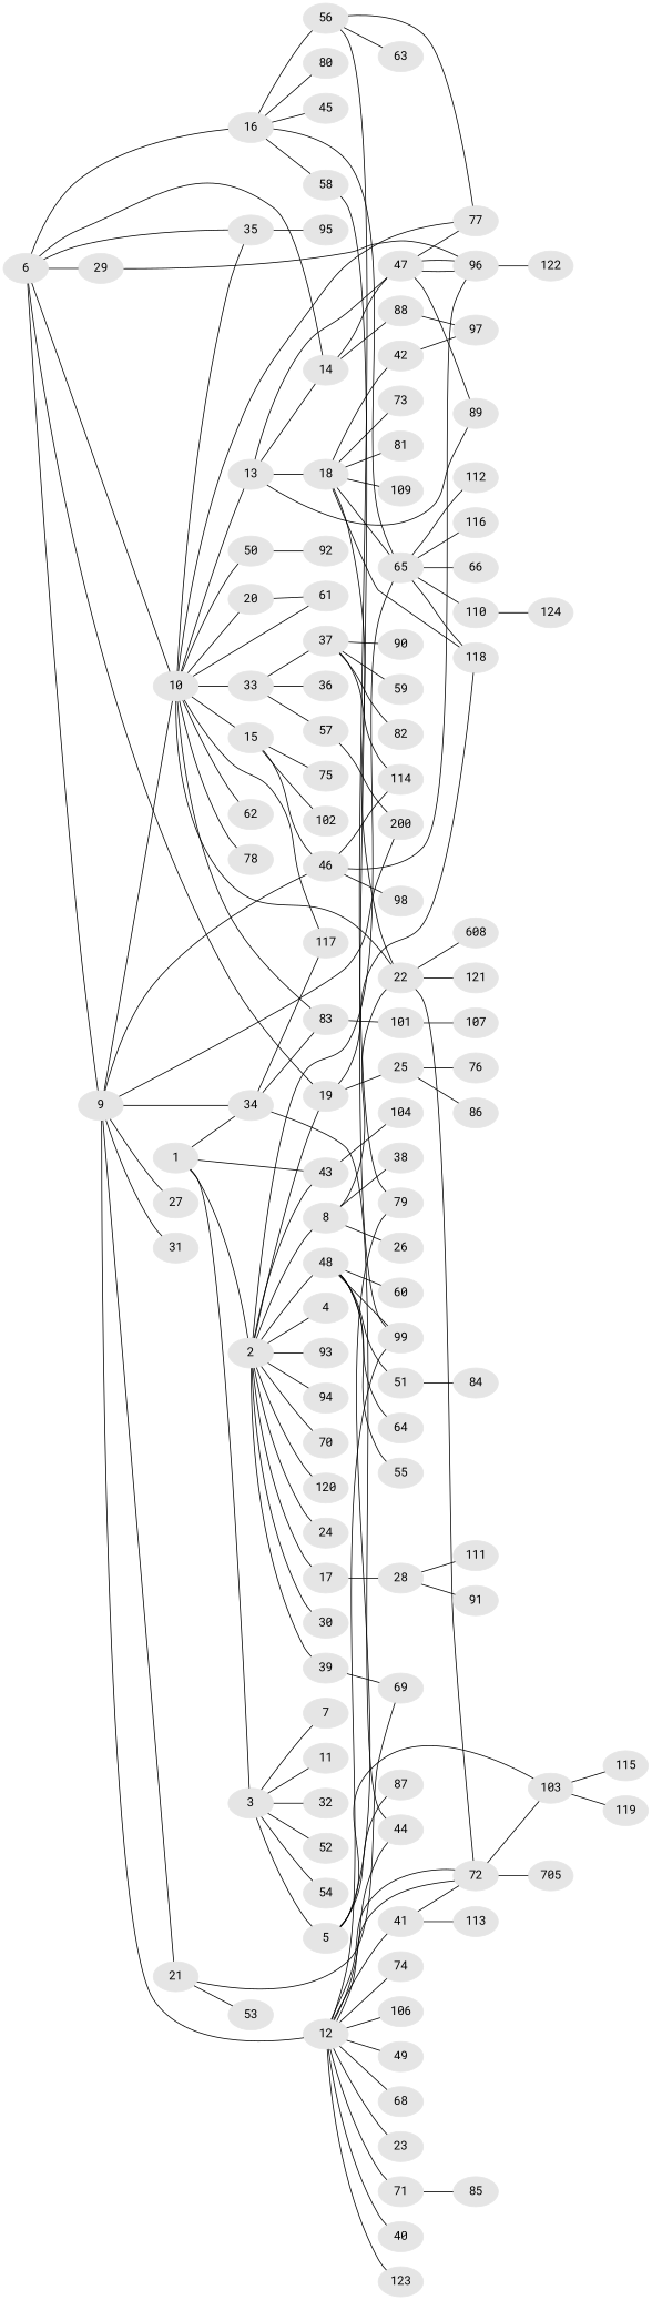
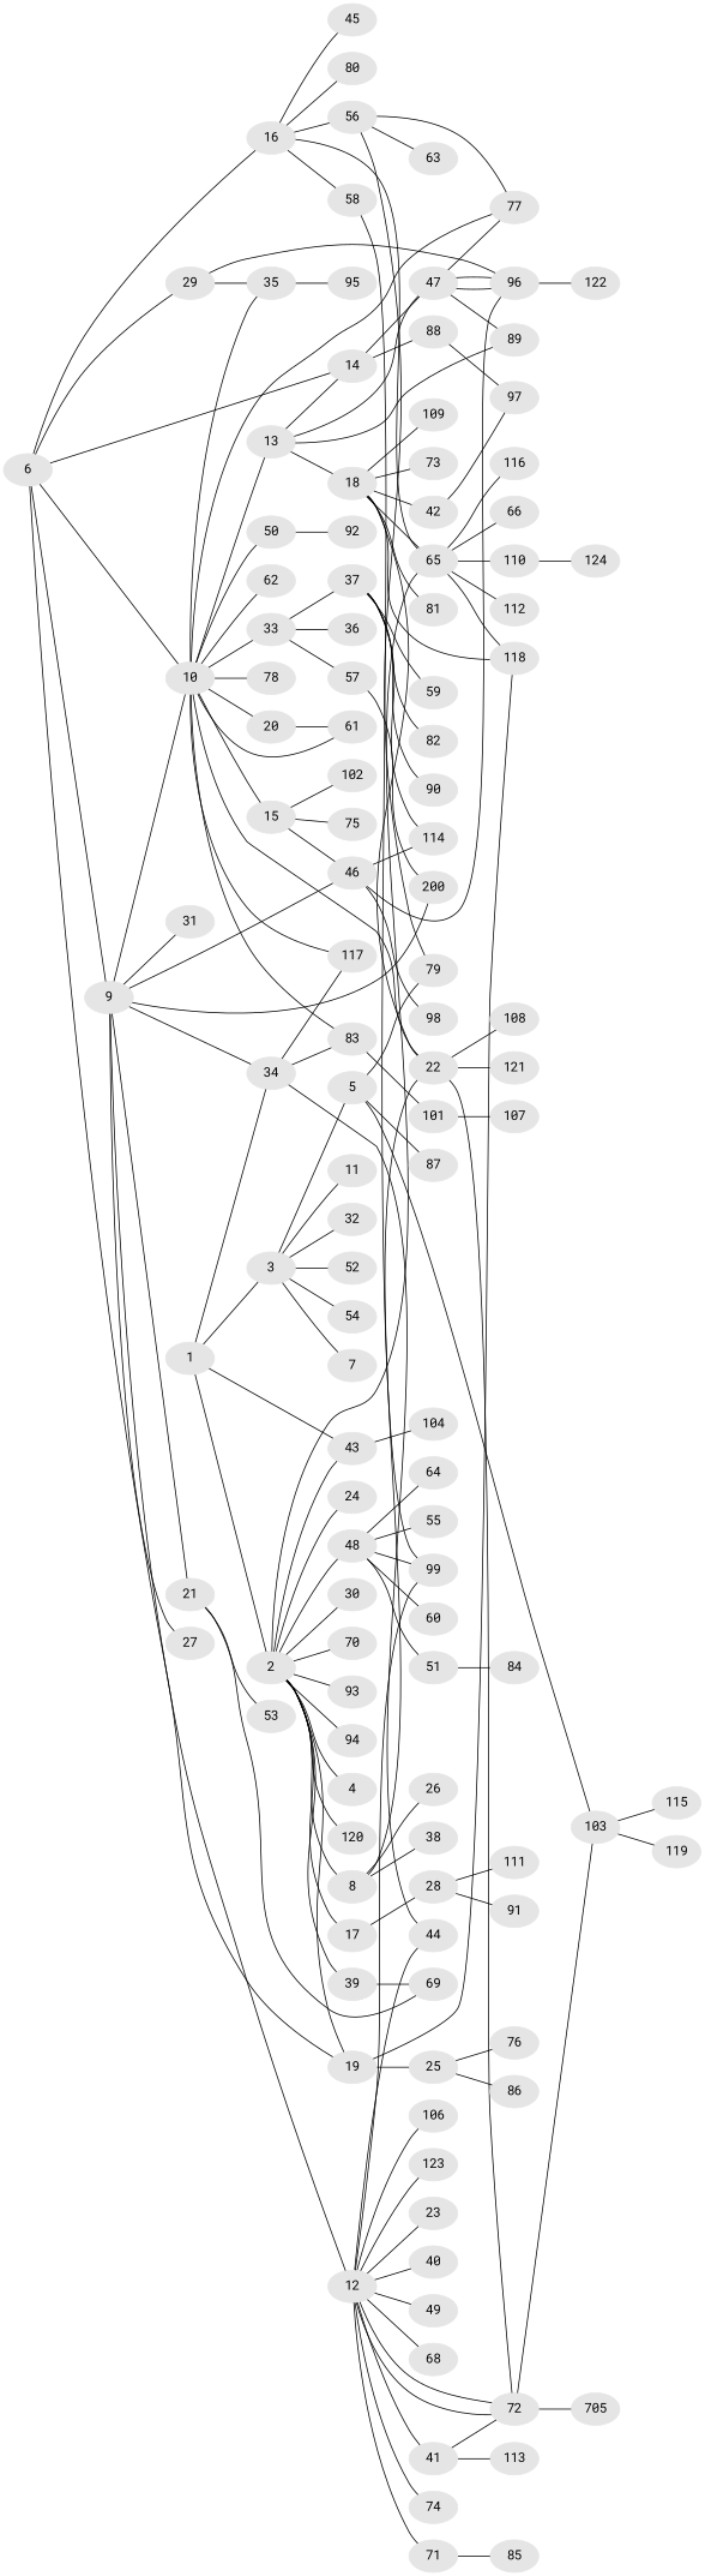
  graph {
    fontname="Roboto Mono"
    rankdir=LR
    node [color=gray90 fontname="Roboto Mono" style=filled]
    edge [fontname="Roboto Mono"]
    1
    2
    3
    43
    34
    4
    8
    17
    19
    24
    30
    39
    48
    65
    70
    93
    94
    120
    5
    7
    11
    32
    52
    54
    6
    9
    10
    14
    16
    29
    35
    104
    22
    26
    38
    28
    118
    25
    69
    99
    51
    55
    60
    64
    66
    110
    112
    116
    79
    87
    103
    115
    119
    12
    21
    27
    31
    46
    n59 [label=200]
    13
    15
    20
    33
    50
    61
    62
    77
    78
    83
    117
    47
    88
    45
    56
    58
    80
    96
    95
    72
-   108 [label=608]
+   108
    121
    23
    40
    41
    44
    49
    68
    71
    74
    106
    123
    53
    114
    98
    18
    89
    75
    102
    36
    37
    57
    92
    101
    113
    85
    n106 [label=705]
    42
    73
    81
    109
    97
    63
    91
    111
    76
    86
    122
    59
    82
    90
    84
    124
    107
    1 -- 2
    1 -- 3
    1 -- 43
    1 -- 34
    2 -- 43
    2 -- 4
    2 -- 8
    2 -- 17
    2 -- 19
    2 -- 24
    2 -- 30
    2 -- 39
    2 -- 48
    2 -- 65
    2 -- 70
    2 -- 93
    2 -- 94
    2 -- 120
    3 -- 5
    3 -- 7
    3 -- 11
    3 -- 32
    3 -- 52
    3 -- 54
    43 -- 104
    34 -- 83
    34 -- 117
    34 -- 44
    8 -- 22
    8 -- 26
    8 -- 38
    17 -- 28
    19 -- 118
    19 -- 25
    39 -- 69
    48 -- 99
    48 -- 51
    48 -- 55
    48 -- 60
    48 -- 64
    65 -- 118
    65 -- 66
    65 -- 110
    65 -- 112
    65 -- 116
    5 -- 79
    5 -- 87
    5 -- 103
    6 -- 19
    6 -- 9
    6 -- 10
    6 -- 14
    6 -- 16
    6 -- 29
-   6 -- 35
+   29 -- 35
    9 -- 34
    9 -- 10
    9 -- 12
    9 -- 21
    9 -- 27
    9 -- 31
    9 -- 46
    9 -- n59
    10 -- 35
    10 -- 22
    10 -- 13
    10 -- 15
    10 -- 20
    10 -- 33
    10 -- 50
    10 -- 61
    10 -- 62
    10 -- 77
    10 -- 78
    10 -- 83
    10 -- 117
    14 -- 47
    14 -- 88
    16 -- 65
    16 -- 45
    16 -- 56
    16 -- 58
    16 -- 80
    29 -- 96
    35 -- 95
    22 -- 72
    22 -- 108
    22 -- 121
    28 -- 91
    28 -- 111
    25 -- 76
    25 -- 86
    51 -- 84
    110 -- 124
    103 -- 115
    103 -- 119
    12 -- 99
    12 -- 72
    12 -- 72
    12 -- 23
    12 -- 40
    12 -- 41
    12 -- 44
    12 -- 49
    12 -- 68
    12 -- 71
    12 -- 74
    12 -- 106
    12 -- 123
    21 -- 69
    21 -- 53
    46 -- 96
    46 -- 114
    46 -- 98
    13 -- 14
    13 -- 47
    13 -- 18
    13 -- 89
    15 -- 46
    15 -- 75
    15 -- 102
    20 -- 61
    33 -- 36
    33 -- 37
    33 -- 57
    50 -- 92
    83 -- 101
    47 -- 77
    47 -- 96
    47 -- 96
    47 -- 89
    88 -- 97
    56 -- 79
    56 -- 77
    56 -- 63
    58 -- 99
    96 -- 122
    72 -- 103
    72 -- n106
    41 -- 72
    41 -- 113
    71 -- 85
    18 -- 65
    18 -- 22
    18 -- 118
    18 -- 42
    18 -- 73
    18 -- 81
    18 -- 109
    37 -- 114
    37 -- 59
    37 -- 82
    37 -- 90
    57 -- n59
    101 -- 107
    42 -- 97
  }
